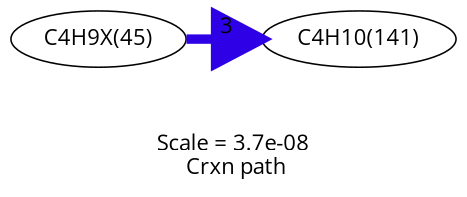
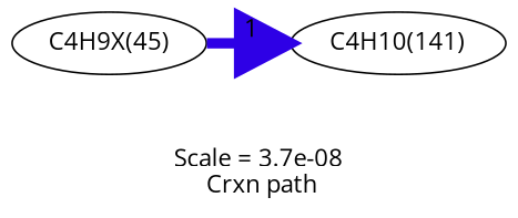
  digraph {
    fontname="Open Sans"
    label="Scale = 3.7e-08\l Crxn path"
    rankdir=LR
    node [fontname="Open Sans"]
    n1 [label="C4H9X(45)"]
    n2 [label="C4H10(141)"]
-   n1 -> n2 [arrowsize=3 color="0.7, 1.5, 0.9" fontname="Open Sans" label=" 3" style="setlinewidth(6)"]
+   n1 -> n2 [arrowsize=3 color="0.7, 1.5, 0.9" fontname="Open Sans" label=" 1" style="setlinewidth(6)"]
  }
